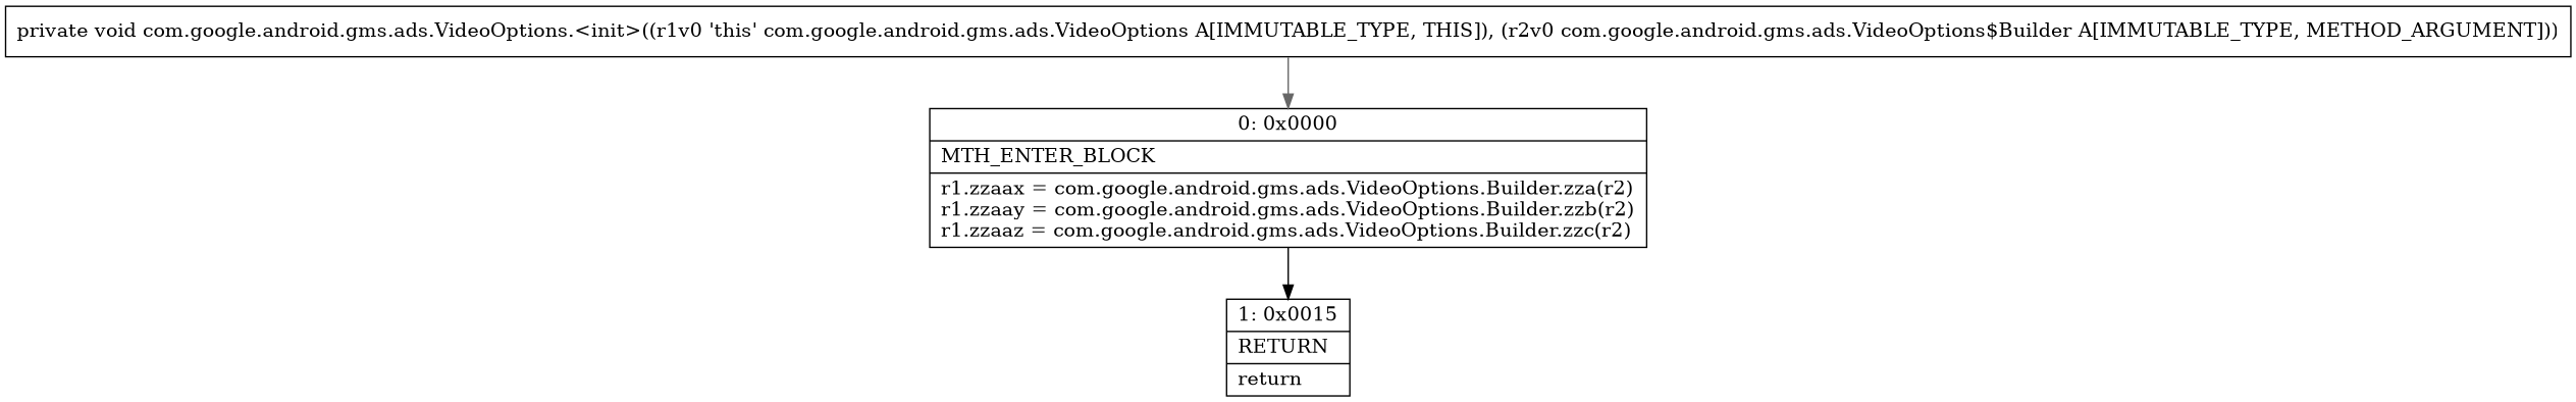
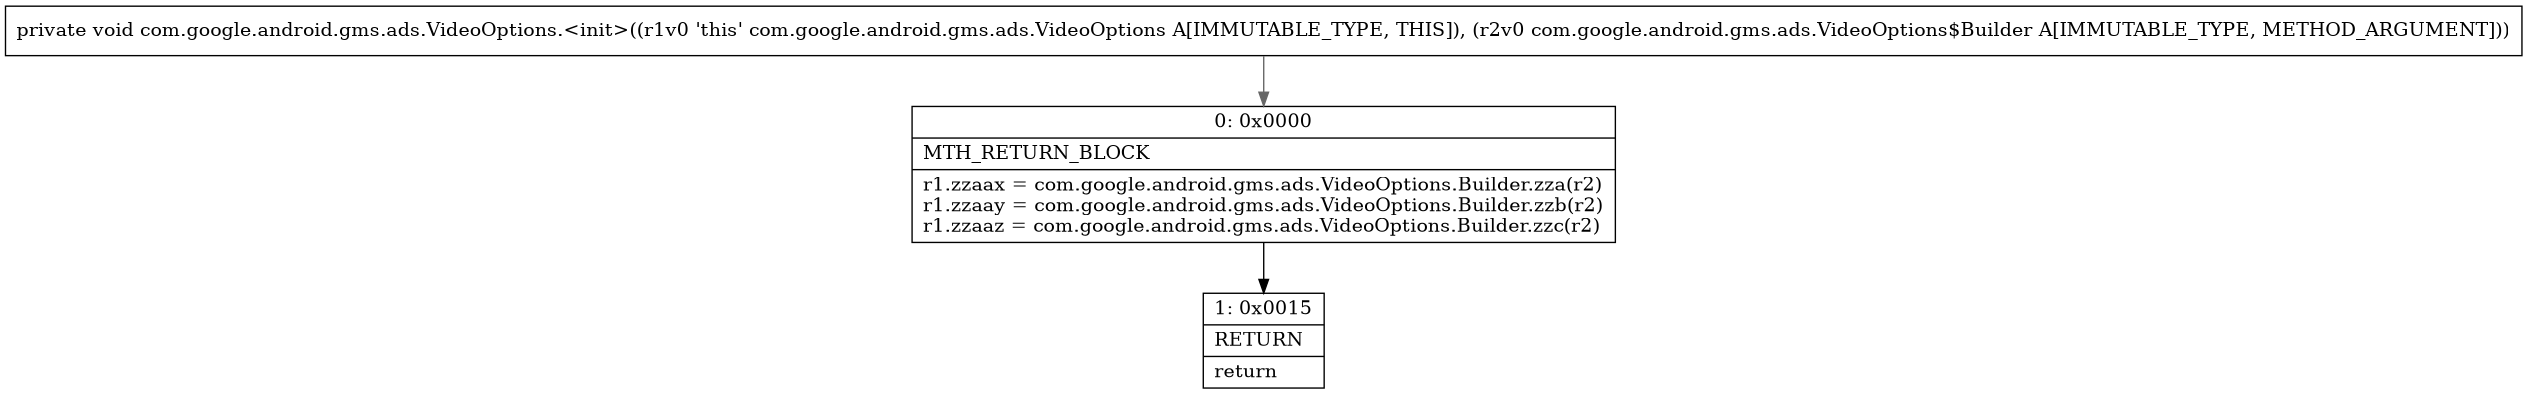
  digraph {
    node [shape=record]
-   n1 [label="{0\:\ 0x0000|MTH_ENTER_BLOCK\l|r1.zzaax = com.google.android.gms.ads.VideoOptions.Builder.zza(r2)\lr1.zzaay = com.google.android.gms.ads.VideoOptions.Builder.zzb(r2)\lr1.zzaaz = com.google.android.gms.ads.VideoOptions.Builder.zzc(r2)\l}"]
+   n1 [label="{0\:\ 0x0000|MTH_RETURN_BLOCK\l|r1.zzaax = com.google.android.gms.ads.VideoOptions.Builder.zza(r2)\lr1.zzaay = com.google.android.gms.ads.VideoOptions.Builder.zzb(r2)\lr1.zzaaz = com.google.android.gms.ads.VideoOptions.Builder.zzc(r2)\l}"]
    n2 [label="{1\:\ 0x0015|RETURN\l|return\l}"]
    n3 [label="{private void com.google.android.gms.ads.VideoOptions.\<init\>((r1v0 'this' com.google.android.gms.ads.VideoOptions A[IMMUTABLE_TYPE, THIS]), (r2v0 com.google.android.gms.ads.VideoOptions$Builder A[IMMUTABLE_TYPE, METHOD_ARGUMENT])) }"]
    n1 -> n2 [color=black]
    n3 -> n1 [color=gray40]
  }
